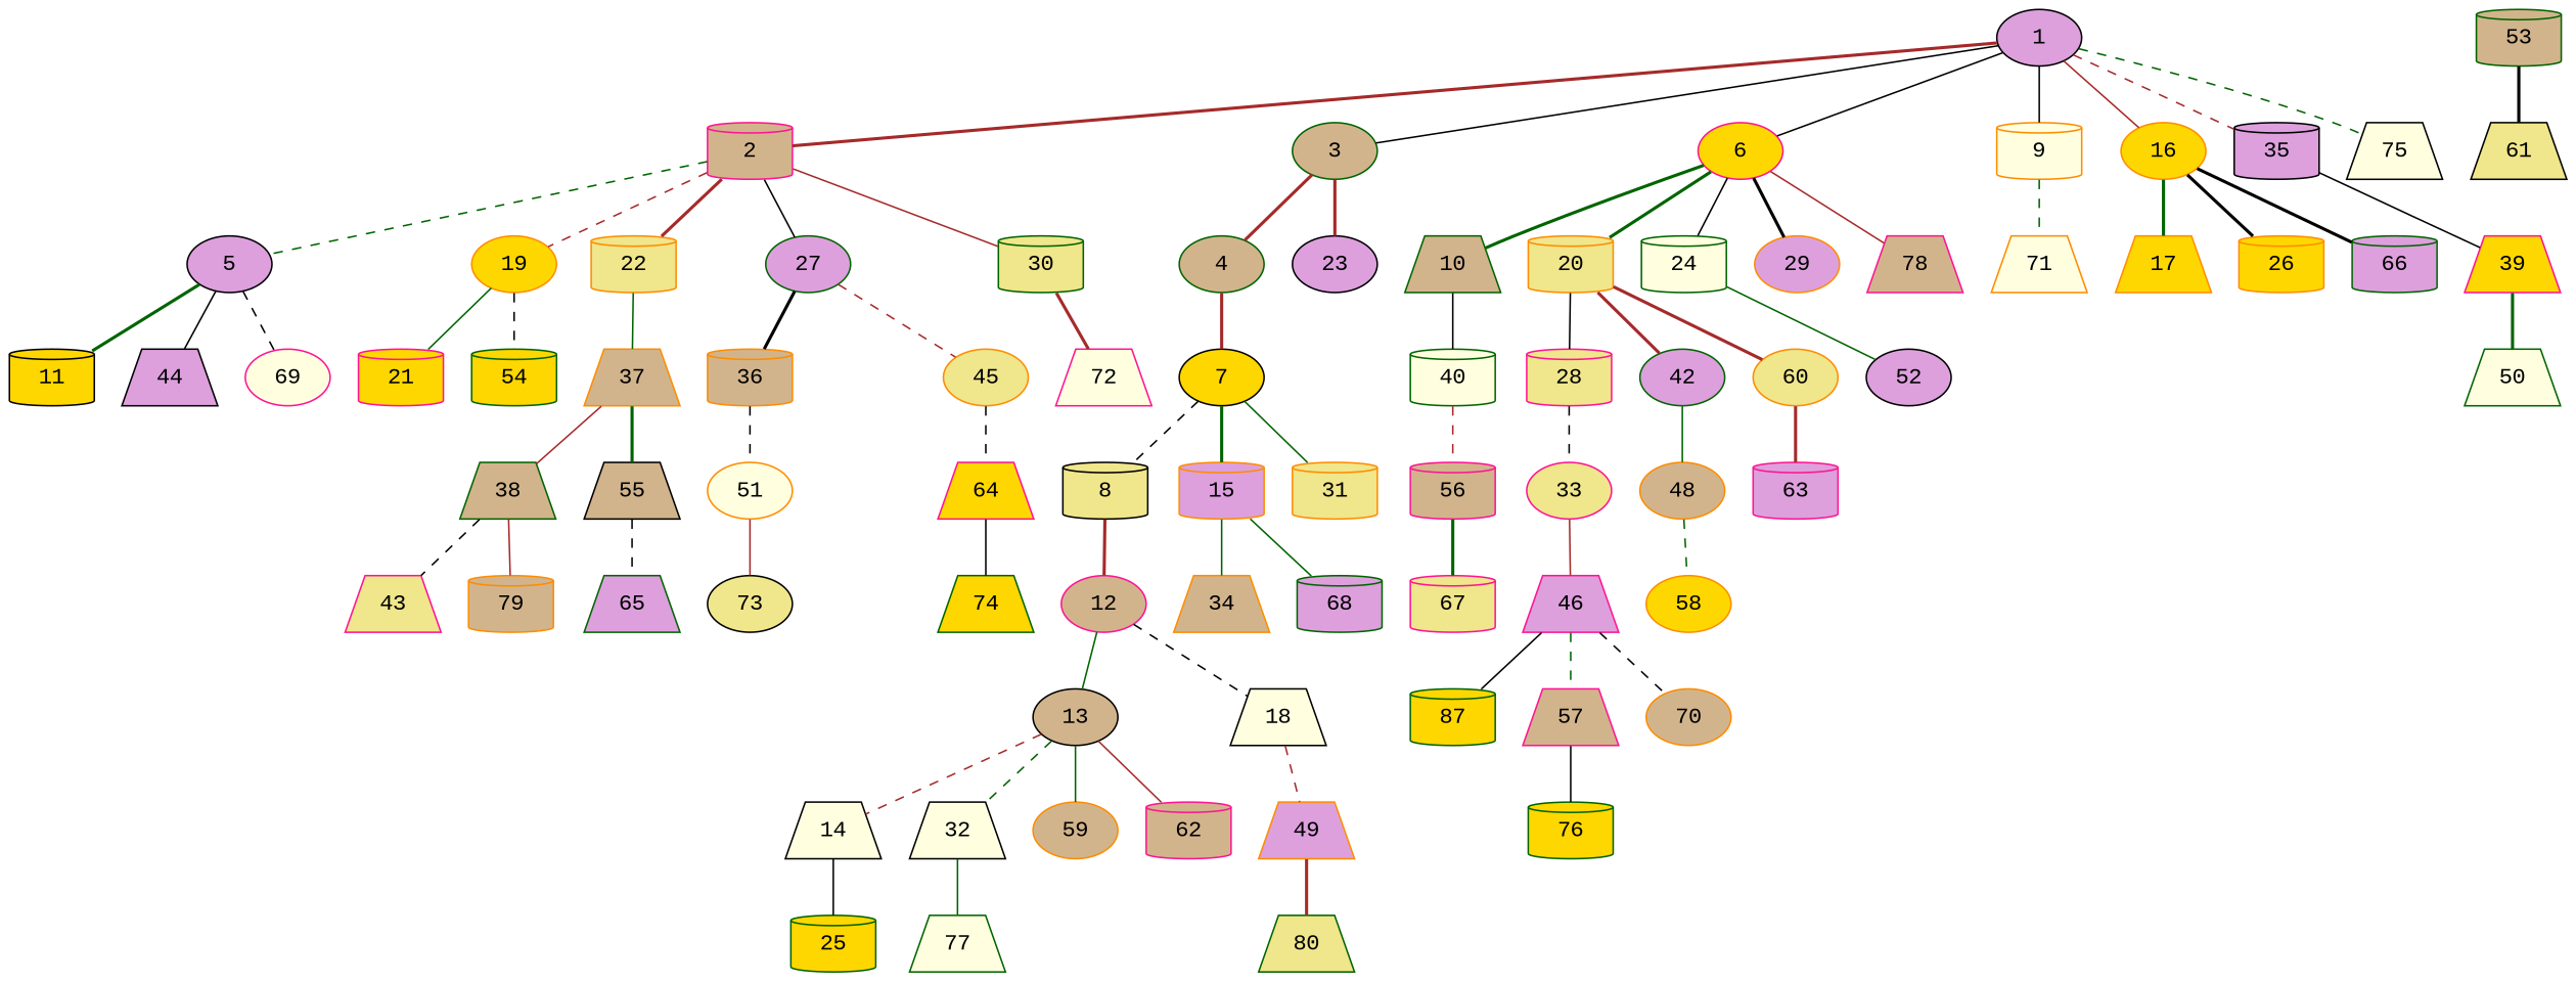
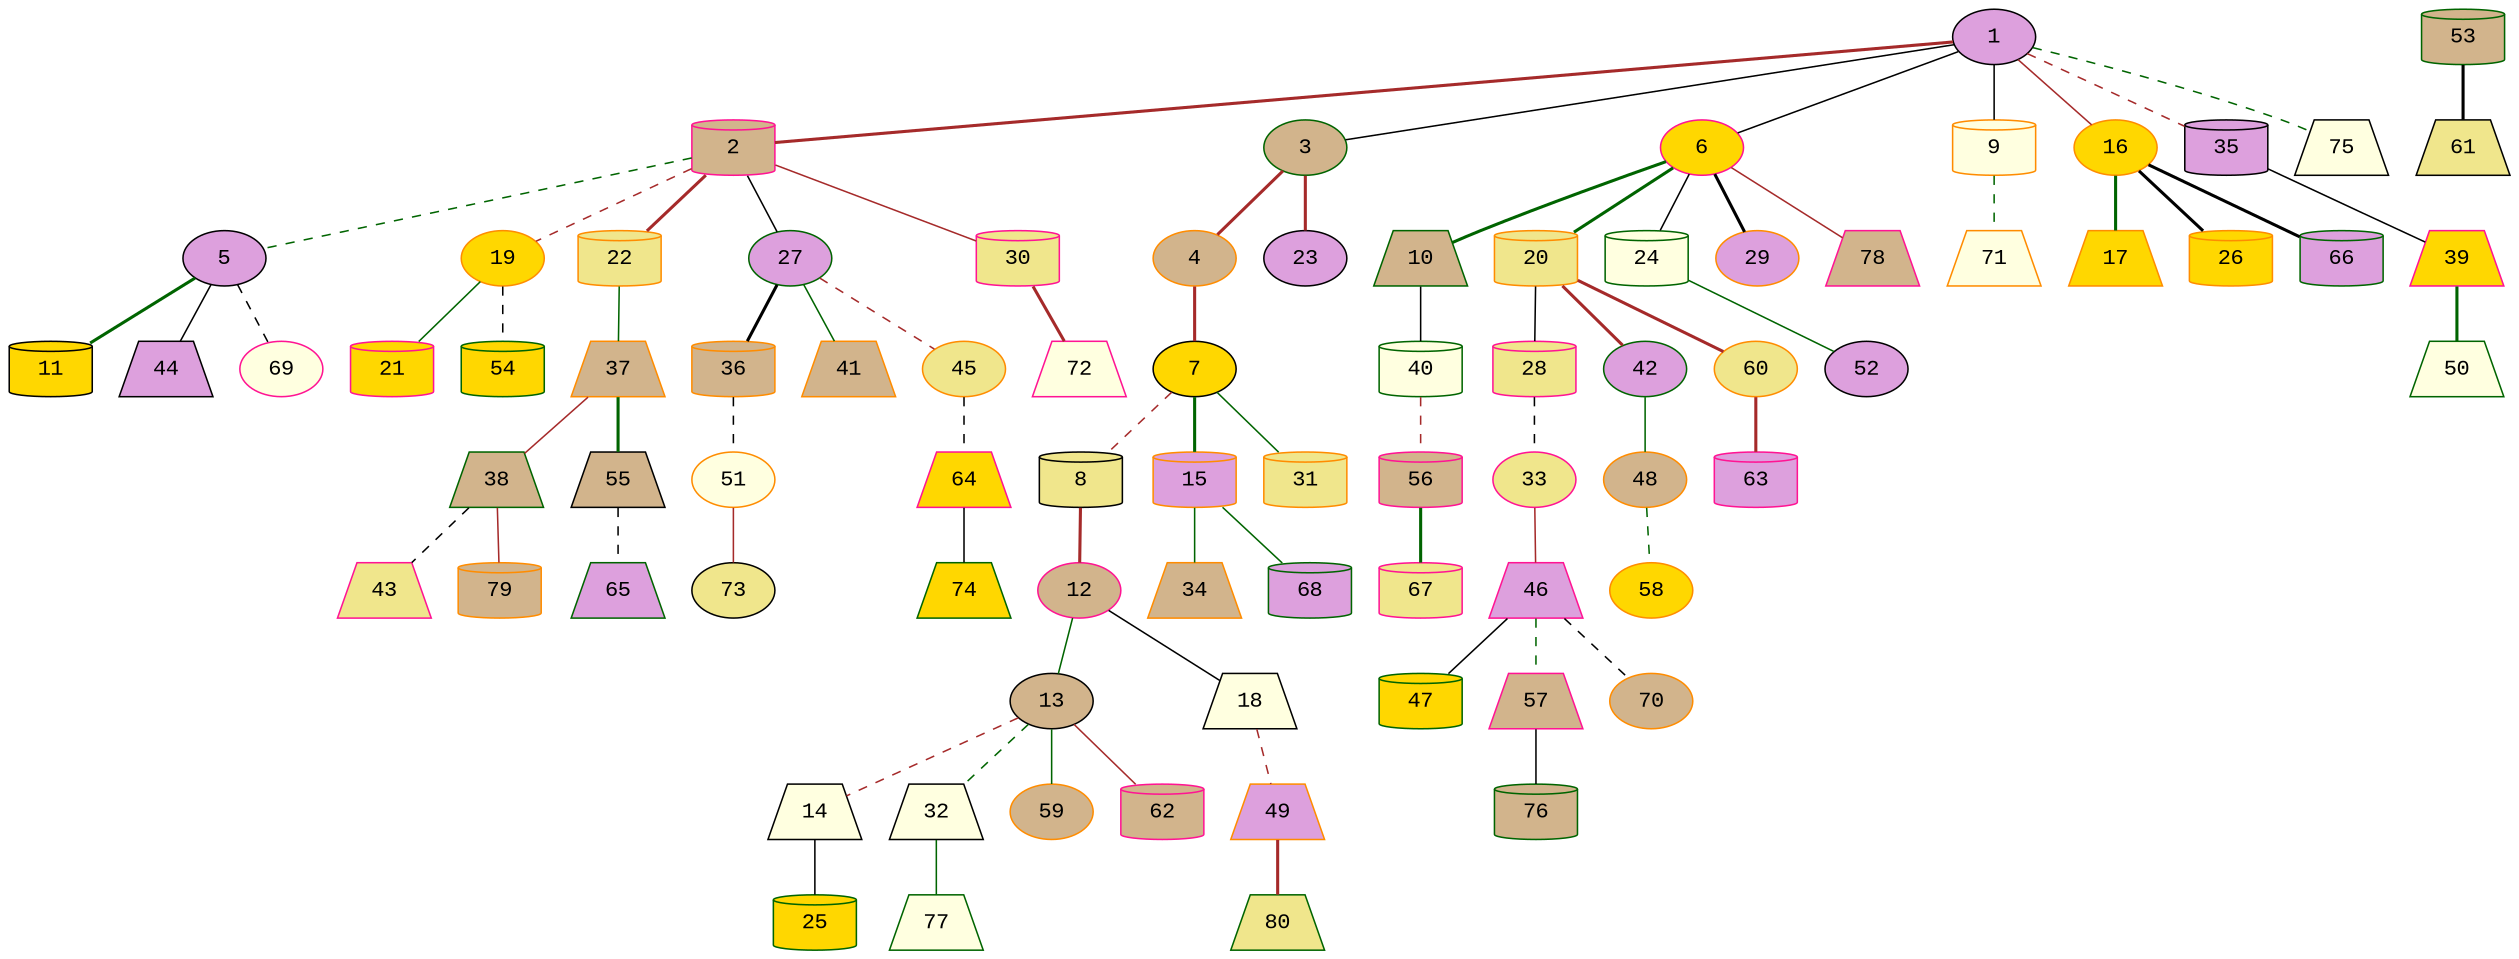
  graph {
    fontname="Liberation Mono"
    node [color=darkorange fillcolor=tan fontname="Liberation Mono" shape=cylinder style=filled]
    edge [color=black fontname="Liberation Mono" style=solid]
    1 [color=black fillcolor=plum shape=ellipse]
    2 [color=deeppink]
    3 [color=darkgreen shape=ellipse]
    6 [color=deeppink fillcolor=gold shape=ellipse]
    9 [fillcolor=lightyellow]
    16 [fillcolor=gold shape=ellipse]
    35 [color=black fillcolor=plum]
    75 [color=black fillcolor=lightyellow shape=trapezium]
    5 [color=black fillcolor=plum shape=ellipse]
    19 [fillcolor=gold shape=ellipse]
    22 [fillcolor=khaki]
    27 [color=darkgreen fillcolor=plum shape=ellipse]
-   30 [color=darkgreen fillcolor=khaki]
-   4 [color=darkgreen shape=ellipse]
+   30 [color=deeppink fillcolor=khaki]
+   4 [shape=ellipse]
    23 [color=black fillcolor=plum shape=ellipse]
    10 [color=darkgreen shape=trapezium]
    20 [fillcolor=khaki]
    24 [color=darkgreen fillcolor=lightyellow]
    29 [fillcolor=plum shape=ellipse]
    78 [color=deeppink shape=trapezium]
    71 [fillcolor=lightyellow shape=trapezium]
    17 [fillcolor=gold shape=trapezium]
    26 [fillcolor=gold]
    66 [color=darkgreen fillcolor=plum]
    39 [color=deeppink fillcolor=gold shape=trapezium]
    11 [color=black fillcolor=gold]
    44 [color=black fillcolor=plum shape=trapezium]
    69 [color=deeppink fillcolor=lightyellow shape=ellipse]
    21 [color=deeppink fillcolor=gold]
    54 [color=darkgreen fillcolor=gold]
    37 [shape=trapezium]
    36
+   41 [shape=trapezium]
    45 [fillcolor=khaki shape=ellipse]
    72 [color=deeppink fillcolor=lightyellow shape=trapezium]
    7 [color=black fillcolor=gold shape=ellipse]
    8 [color=black fillcolor=khaki]
    15 [fillcolor=plum]
    31 [fillcolor=khaki]
    40 [color=darkgreen fillcolor=lightyellow]
    28 [color=deeppink fillcolor=khaki]
    42 [color=darkgreen fillcolor=plum shape=ellipse]
    60 [fillcolor=khaki shape=ellipse]
    52 [color=black fillcolor=plum shape=ellipse]
    12 [color=deeppink shape=ellipse]
    34 [shape=trapezium]
    68 [color=darkgreen fillcolor=plum]
    13 [color=black shape=ellipse]
    18 [color=black fillcolor=lightyellow shape=trapezium]
    56 [color=deeppink]
    14 [color=black fillcolor=lightyellow shape=trapezium]
    32 [color=black fillcolor=lightyellow shape=trapezium]
    59 [shape=ellipse]
    62 [color=deeppink]
    49 [fillcolor=plum shape=trapezium]
    25 [color=darkgreen fillcolor=gold]
    77 [color=darkgreen fillcolor=lightyellow shape=trapezium]
    80 [color=darkgreen fillcolor=khaki shape=trapezium]
    33 [color=deeppink fillcolor=khaki shape=ellipse]
    48 [shape=ellipse]
    63 [color=deeppink fillcolor=plum]
    38 [color=darkgreen shape=trapezium]
    55 [color=black shape=trapezium]
    51 [fillcolor=lightyellow shape=ellipse]
    64 [color=deeppink fillcolor=gold shape=trapezium]
    46 [color=deeppink fillcolor=plum shape=trapezium]
    67 [color=deeppink fillcolor=khaki]
-   47 [color=darkgreen fillcolor=gold label=87]
+   47 [color=darkgreen fillcolor=gold]
    57 [color=deeppink shape=trapezium]
    70 [shape=ellipse]
    50 [color=darkgreen fillcolor=lightyellow shape=trapezium]
    73 [color=black fillcolor=khaki shape=ellipse]
    43 [color=deeppink fillcolor=khaki shape=trapezium]
    79
    65 [color=darkgreen fillcolor=plum shape=trapezium]
    58 [fillcolor=gold shape=ellipse]
    74 [color=darkgreen fillcolor=gold shape=trapezium]
-   76 [color=darkgreen fillcolor=gold]
+   76 [color=darkgreen]
    53 [color=darkgreen]
    61 [color=black fillcolor=khaki shape=trapezium]
    1 -- 2 [color=brown style=bold]
    1 -- 3
    1 -- 6
    1 -- 9
    1 -- 16 [color=brown]
    1 -- 35 [color=brown style=dashed]
    1 -- 75 [color=darkgreen style=dashed]
    2 -- 5 [color=darkgreen style=dashed]
    2 -- 19 [color=brown style=dashed]
    2 -- 22 [color=brown style=bold]
    2 -- 27
    2 -- 30 [color=brown]
    3 -- 4 [color=brown style=bold]
    3 -- 23 [color=brown style=bold]
    6 -- 10 [color=darkgreen style=bold]
    6 -- 20 [color=darkgreen style=bold]
    6 -- 24
    6 -- 29 [style=bold]
    6 -- 78 [color=brown]
    9 -- 71 [color=darkgreen style=dashed]
    16 -- 17 [color=darkgreen style=bold]
    16 -- 26 [style=bold]
    16 -- 66 [style=bold]
    35 -- 39
    5 -- 11 [color=darkgreen style=bold]
    5 -- 44
    5 -- 69 [style=dashed]
    19 -- 21 [color=darkgreen]
    19 -- 54 [style=dashed]
    22 -- 37 [color=darkgreen]
    27 -- 36 [style=bold]
+   27 -- 41 [color=darkgreen]
    27 -- 45 [color=brown style=dashed]
    30 -- 72 [color=brown style=bold]
    4 -- 7 [color=brown style=bold]
    10 -- 40
    20 -- 28
    20 -- 42 [color=brown style=bold]
    20 -- 60 [color=brown style=bold]
    24 -- 52 [color=darkgreen]
    39 -- 50 [color=darkgreen style=bold]
    37 -- 38 [color=brown]
    37 -- 55 [color=darkgreen style=bold]
    36 -- 51 [style=dashed]
    45 -- 64 [style=dashed]
-   7 -- 8 [style=dashed]
+   7 -- 8 [color=brown style=dashed]
    7 -- 15 [color=darkgreen style=bold]
    7 -- 31 [color=darkgreen]
    8 -- 12 [color=brown style=bold]
    15 -- 34 [color=darkgreen]
    15 -- 68 [color=darkgreen]
    40 -- 56 [color=brown style=dashed]
    28 -- 33 [style=dashed]
    42 -- 48 [color=darkgreen]
    60 -- 63 [color=brown style=bold]
    12 -- 13 [color=darkgreen]
-   12 -- 18 [style=dashed]
+   12 -- 18
    13 -- 14 [color=brown style=dashed]
    13 -- 32 [color=darkgreen style=dashed]
    13 -- 59 [color=darkgreen]
    13 -- 62 [color=brown]
    18 -- 49 [color=brown style=dashed]
    56 -- 67 [color=darkgreen style=bold]
    14 -- 25
    32 -- 77 [color=darkgreen]
    49 -- 80 [color=brown style=bold]
    33 -- 46 [color=brown]
    48 -- 58 [color=darkgreen style=dashed]
    38 -- 43 [style=dashed]
    38 -- 79 [color=brown]
    55 -- 65 [style=dashed]
    51 -- 73 [color=brown]
    64 -- 74
    46 -- 47
    46 -- 57 [color=darkgreen style=dashed]
    46 -- 70 [style=dashed]
    57 -- 76
    53 -- 61 [style=bold]
  }
